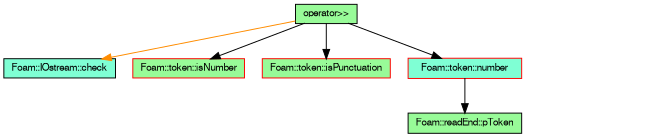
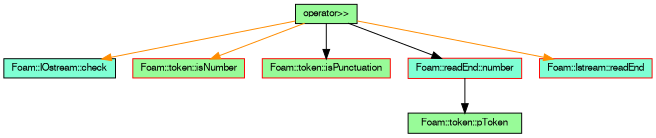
  digraph {
    rankdir=TB
    node [color=red fillcolor=palegreen fontname=FreeSans fontsize=10 shape=record style=filled]
    edge [color=black fontname=FreeSans fontsize=10 labelfontname=FreeSans labelfontsize=10 style=solid]
    n1 [color=black fontcolor=black height=0.2 label="operator\>\>" width=0.4]
    n2 [color=black fillcolor=aquamarine height=0.2 label="Foam::IOstream::check" width=0.4]
    n3 [height=0.2 label="Foam::token::isNumber" width=0.4]
    n4 [height=0.2 label="Foam::token::isPunctuation" width=0.4]
-   n5 [fillcolor=aquamarine height=0.2 label="Foam::token::number" width=0.4]
-   n7 [color=black height=0.2 label="Foam::readEnd::pToken" width=0.4]
+   n5 [fillcolor=aquamarine height=0.2 label="Foam::readEnd::number" width=0.4]
+   n6 [fillcolor=aquamarine height=0.2 label="Foam::Istream::readEnd" width=0.4]
+   n7 [color=black height=0.2 label="Foam::token::pToken" width=0.4]
    n1 -> n2 [color=darkorange]
-   n1 -> n3
+   n1 -> n3 [color=darkorange]
    n1 -> n4
    n1 -> n5
+   n1 -> n6 [color=darkorange]
    n5 -> n7
  }
